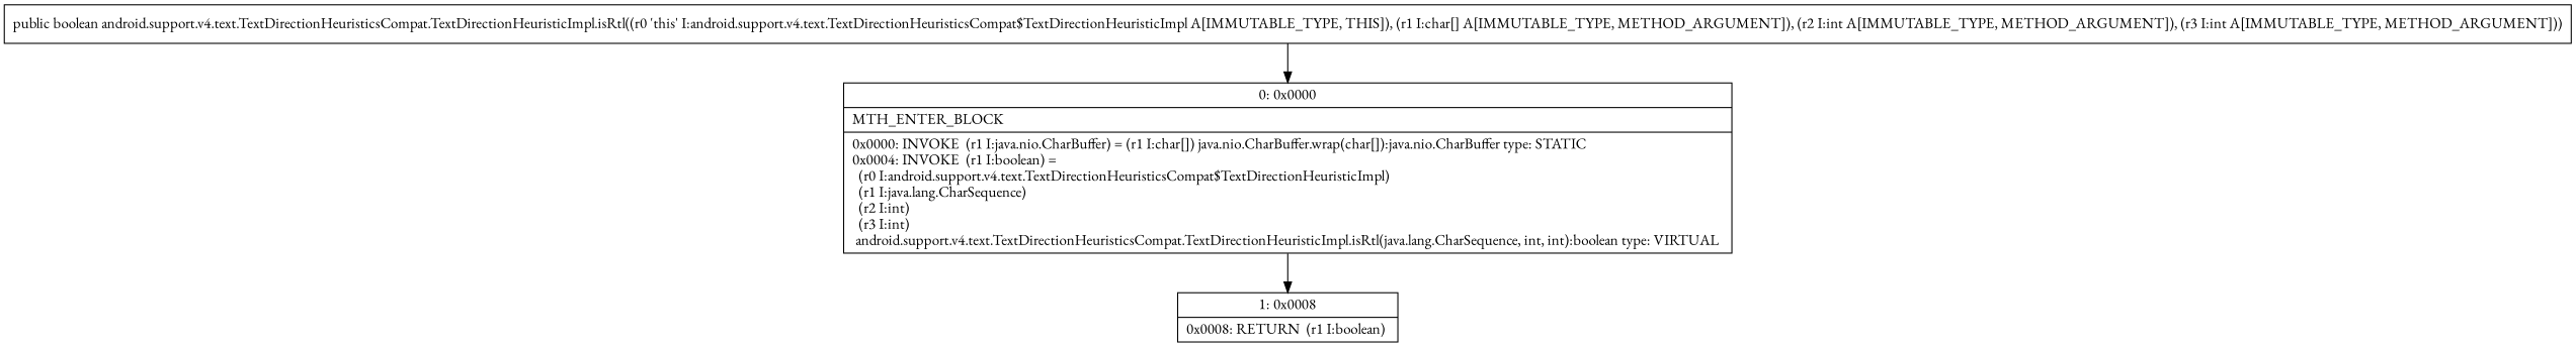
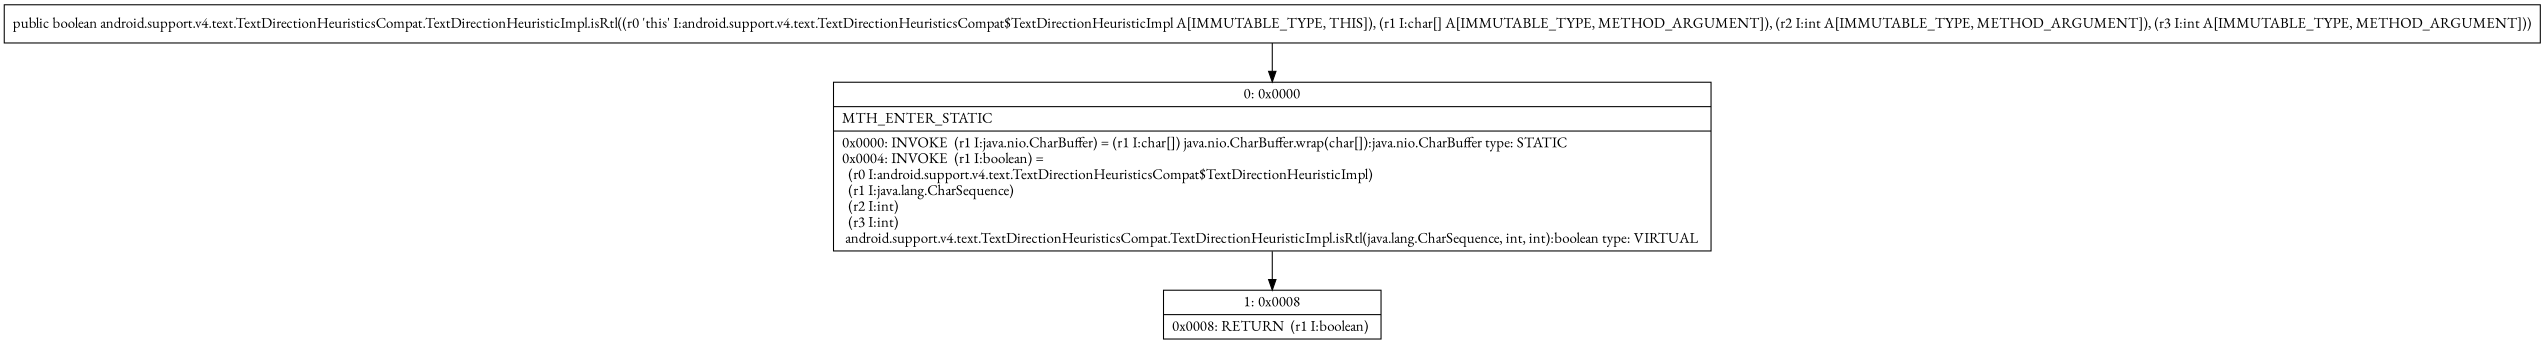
  digraph {
    fontname="EB Garamond"
    node [shape=record fontname="EB Garamond"]
    edge [fontname="EB Garamond"]
-   n1 [label="{0\:\ 0x0000|MTH_ENTER_BLOCK\l|0x0000: INVOKE  (r1 I:java.nio.CharBuffer) = (r1 I:char[]) java.nio.CharBuffer.wrap(char[]):java.nio.CharBuffer type: STATIC \l0x0004: INVOKE  (r1 I:boolean) = \l  (r0 I:android.support.v4.text.TextDirectionHeuristicsCompat$TextDirectionHeuristicImpl)\l  (r1 I:java.lang.CharSequence)\l  (r2 I:int)\l  (r3 I:int)\l android.support.v4.text.TextDirectionHeuristicsCompat.TextDirectionHeuristicImpl.isRtl(java.lang.CharSequence, int, int):boolean type: VIRTUAL \l}"]
+   n1 [label="{0\:\ 0x0000|MTH_ENTER_STATIC\l|0x0000: INVOKE  (r1 I:java.nio.CharBuffer) = (r1 I:char[]) java.nio.CharBuffer.wrap(char[]):java.nio.CharBuffer type: STATIC \l0x0004: INVOKE  (r1 I:boolean) = \l  (r0 I:android.support.v4.text.TextDirectionHeuristicsCompat$TextDirectionHeuristicImpl)\l  (r1 I:java.lang.CharSequence)\l  (r2 I:int)\l  (r3 I:int)\l android.support.v4.text.TextDirectionHeuristicsCompat.TextDirectionHeuristicImpl.isRtl(java.lang.CharSequence, int, int):boolean type: VIRTUAL \l}"]
    n2 [label="{1\:\ 0x0008|0x0008: RETURN  (r1 I:boolean) \l}"]
    n3 [label="{public boolean android.support.v4.text.TextDirectionHeuristicsCompat.TextDirectionHeuristicImpl.isRtl((r0 'this' I:android.support.v4.text.TextDirectionHeuristicsCompat$TextDirectionHeuristicImpl A[IMMUTABLE_TYPE, THIS]), (r1 I:char[] A[IMMUTABLE_TYPE, METHOD_ARGUMENT]), (r2 I:int A[IMMUTABLE_TYPE, METHOD_ARGUMENT]), (r3 I:int A[IMMUTABLE_TYPE, METHOD_ARGUMENT])) }"]
    n1 -> n2
    n3 -> n1
  }
